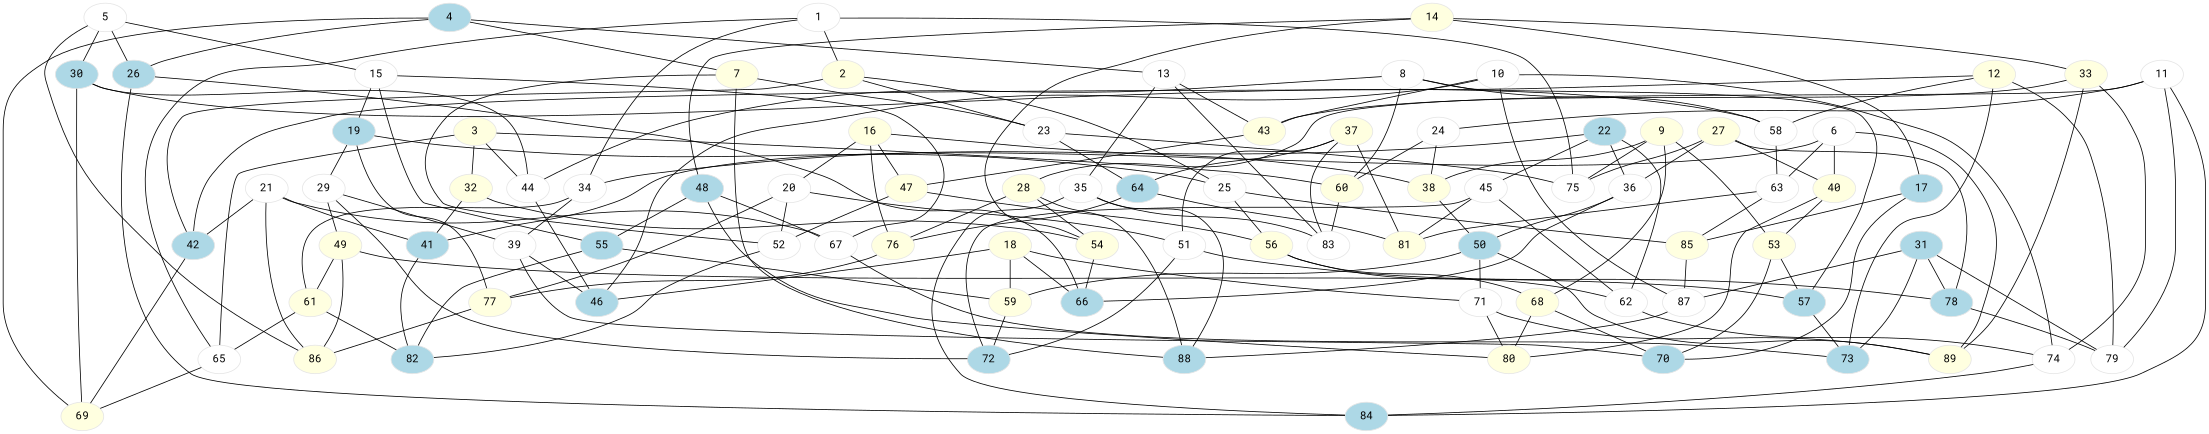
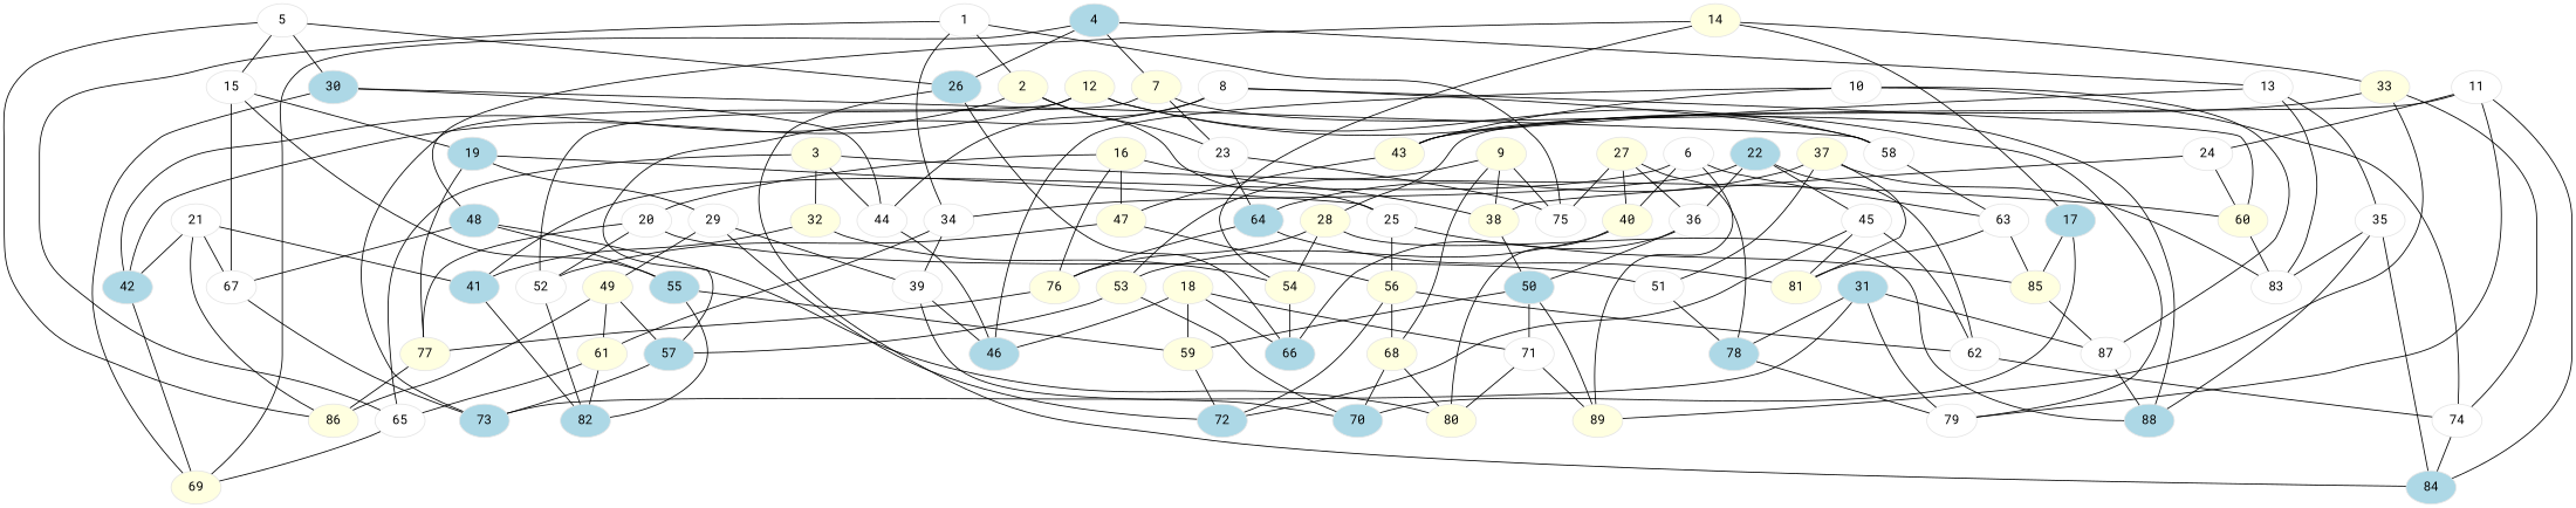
  graph {
    fontname="Roboto Mono"
    node [color=gray90 fillcolor=lightyellow fontname="Roboto Mono" style=filled]
    edge [fontname="Roboto Mono"]
    2
    1 [fillcolor=white]
    34 [fillcolor=white]
    65 [fillcolor=white]
    75 [fillcolor=white]
    23 [fillcolor=white]
    25 [fillcolor=white]
    42 [fillcolor=lightblue]
    39 [fillcolor=white]
    61
    69
    64 [fillcolor=lightblue]
    85
    56
    3
    32
    44 [fillcolor=white]
    60
    41 [fillcolor=lightblue]
    54
    46 [fillcolor=lightblue]
    83 [fillcolor=white]
    4 [fillcolor=lightblue]
    7
    13 [fillcolor=white]
    26 [fillcolor=lightblue]
    52 [fillcolor=white]
    88 [fillcolor=lightblue]
    43
    35 [fillcolor=white]
    84 [fillcolor=lightblue]
    66 [fillcolor=lightblue]
    5 [fillcolor=white]
    15 [fillcolor=white]
    30 [fillcolor=lightblue]
    86
    19 [fillcolor=lightblue]
    55 [fillcolor=lightblue]
    67 [fillcolor=white]
    58 [fillcolor=white]
    40
    6 [fillcolor=white]
    63 [fillcolor=white]
    89
    53
    80
    82 [fillcolor=lightblue]
    81
    8 [fillcolor=white]
    57 [fillcolor=lightblue]
    73 [fillcolor=lightblue]
    9
    38
    68
    50 [fillcolor=lightblue]
    70 [fillcolor=lightblue]
    10 [fillcolor=white]
    74 [fillcolor=white]
    87 [fillcolor=white]
    47
    11 [fillcolor=white]
    24 [fillcolor=white]
    28
    79 [fillcolor=white]
    76
    12
    14
    17 [fillcolor=lightblue]
    33
    48 [fillcolor=lightblue]
    29 [fillcolor=white]
    77
    59
    16
    20 [fillcolor=white]
    51 [fillcolor=white]
    71 [fillcolor=white]
    18
    72 [fillcolor=lightblue]
    49
    78 [fillcolor=lightblue]
    21 [fillcolor=white]
    22 [fillcolor=lightblue]
    36 [fillcolor=white]
    45 [fillcolor=white]
    62 [fillcolor=white]
    27
    31 [fillcolor=lightblue]
    37
    2 -- 23
    2 -- 25
    2 -- 42
    1 -- 2
    1 -- 34
    1 -- 65
    1 -- 75
    34 -- 39
    34 -- 61
    65 -- 69
    23 -- 75
    23 -- 64
    25 -- 85
    25 -- 56
    42 -- 69
    39 -- 46
    39 -- 70
    61 -- 65
    61 -- 82
    64 -- 81
    64 -- 76
    85 -- 87
    56 -- 68
    56 -- 62
    3 -- 65
    3 -- 32
    3 -- 44
    3 -- 60
    32 -- 41
    32 -- 54
    44 -- 46
    60 -- 83
    41 -- 82
    54 -- 66
    4 -- 69
    4 -- 7
    4 -- 13
    4 -- 26
    7 -- 23
    7 -- 52
    7 -- 88
    13 -- 83
    13 -- 43
    13 -- 35
    26 -- 84
    26 -- 66
    52 -- 82
    43 -- 47
    35 -- 83
    35 -- 88
    35 -- 84
    5 -- 26
    5 -- 15
    5 -- 30
    5 -- 86
    15 -- 19
    15 -- 55
    15 -- 67
    30 -- 69
    30 -- 44
    30 -- 58
    19 -- 25
    19 -- 29
    19 -- 77
    55 -- 82
    55 -- 59
    67 -- 73
    58 -- 63
    40 -- 53
    40 -- 80
    6 -- 41
    6 -- 40
    6 -- 63
    6 -- 89
    63 -- 85
    63 -- 81
    53 -- 57
    53 -- 70
    8 -- 44
    8 -- 60
    8 -- 58
    8 -- 57
    57 -- 73
    9 -- 75
    9 -- 53
    9 -- 38
    9 -- 68
    38 -- 50
    68 -- 80
    68 -- 70
    50 -- 89
    50 -- 59
    50 -- 71
    10 -- 46
    10 -- 43
    10 -- 74
    10 -- 87
    74 -- 84
    87 -- 88
    47 -- 56
    47 -- 52
    11 -- 84
    11 -- 24
    11 -- 28
    11 -- 79
    24 -- 60
    24 -- 38
    28 -- 54
    28 -- 88
    28 -- 76
    76 -- 77
    12 -- 42
    12 -- 58
    12 -- 73
    12 -- 79
    14 -- 54
    14 -- 17
    14 -- 33
    14 -- 48
    17 -- 85
    17 -- 70
    33 -- 43
    33 -- 89
    33 -- 74
    48 -- 55
    48 -- 67
    48 -- 80
    29 -- 39
    29 -- 72
    29 -- 49
    77 -- 86
    59 -- 72
    16 -- 38
    16 -- 47
    16 -- 76
    16 -- 20
    20 -- 52
    20 -- 77
    20 -- 51
-   51 -- 72
+   56 -- 72
    51 -- 78
    71 -- 89
    71 -- 80
    18 -- 46
    18 -- 66
    18 -- 59
    18 -- 71
    49 -- 61
    49 -- 86
    49 -- 57
    78 -- 79
    21 -- 42
    21 -- 41
    21 -- 86
    21 -- 67
    22 -- 34
    22 -- 36
    22 -- 45
    22 -- 62
    36 -- 66
    36 -- 50
    45 -- 81
    45 -- 72
    45 -- 62
    62 -- 74
    27 -- 75
    27 -- 40
    27 -- 78
    27 -- 36
    31 -- 73
    31 -- 87
    31 -- 79
    31 -- 78
    37 -- 64
    37 -- 83
    37 -- 81
    37 -- 51
  }
